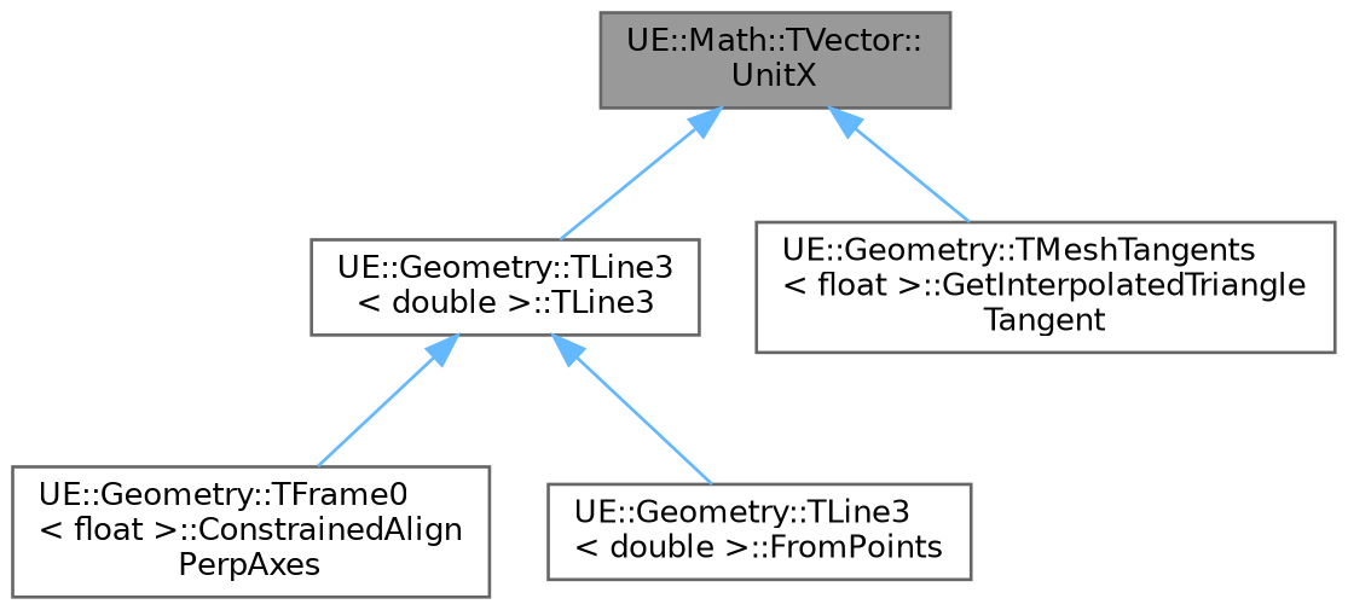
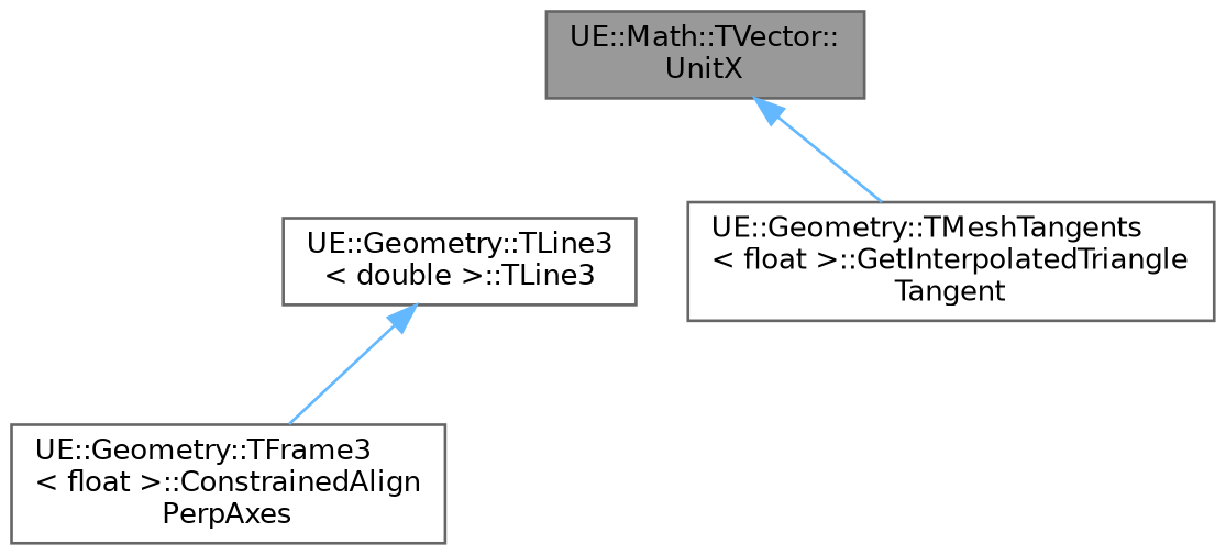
  digraph {
    rankdir=TB
    node [color=grey40 fillcolor=white fontname=Helvetica fontsize=10 shape=box style=filled]
    edge [color=steelblue1 dir=back fontname=Helvetica fontsize=10 labelfontname=Helvetica labelfontsize=10 style=solid]
    n1 [color=gray40 fillcolor=grey60 fontcolor=black height=0.2 label="UE::Math::TVector::\lUnitX" width=0.4]
    n2 [height=0.2 label="UE::Geometry::TLine3\l\< double \>::TLine3" width=0.4]
    n3 [height=0.2 label="UE::Geometry::TMeshTangents\l\< float \>::GetInterpolatedTriangle\lTangent" width=0.4]
-   n4 [height=0.2 label="UE::Geometry::TFrame0\l\< float \>::ConstrainedAlign\lPerpAxes" width=0.4]
-   n5 [height=0.2 label="UE::Geometry::TLine3\l\< double \>::FromPoints" width=0.4]
-   n1 -> n2
+   n4 [height=0.2 label="UE::Geometry::TFrame3\l\< float \>::ConstrainedAlign\lPerpAxes" width=0.4]
    n1 -> n3
    n2 -> n4
-   n2 -> n5
  }
